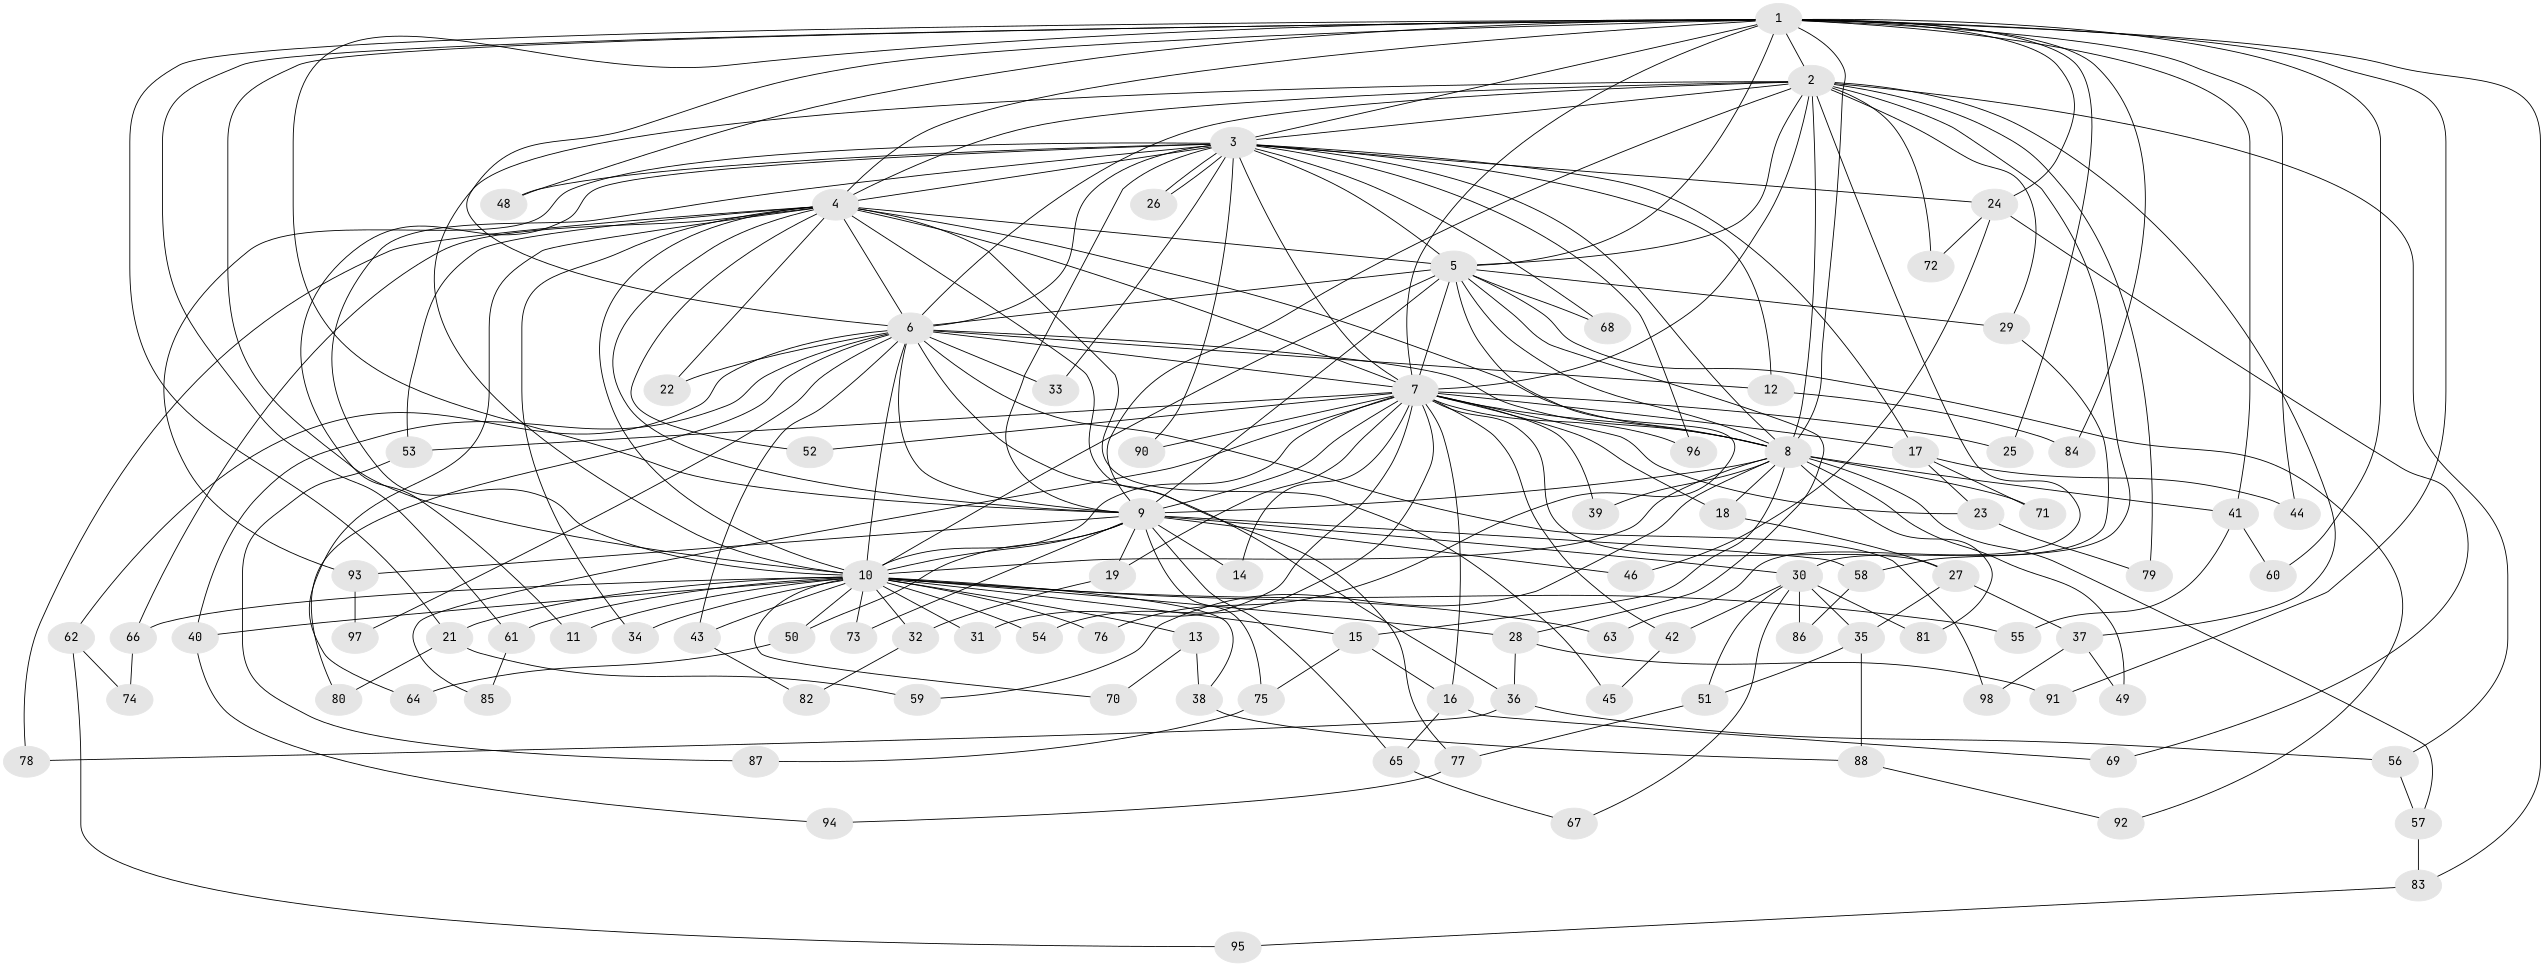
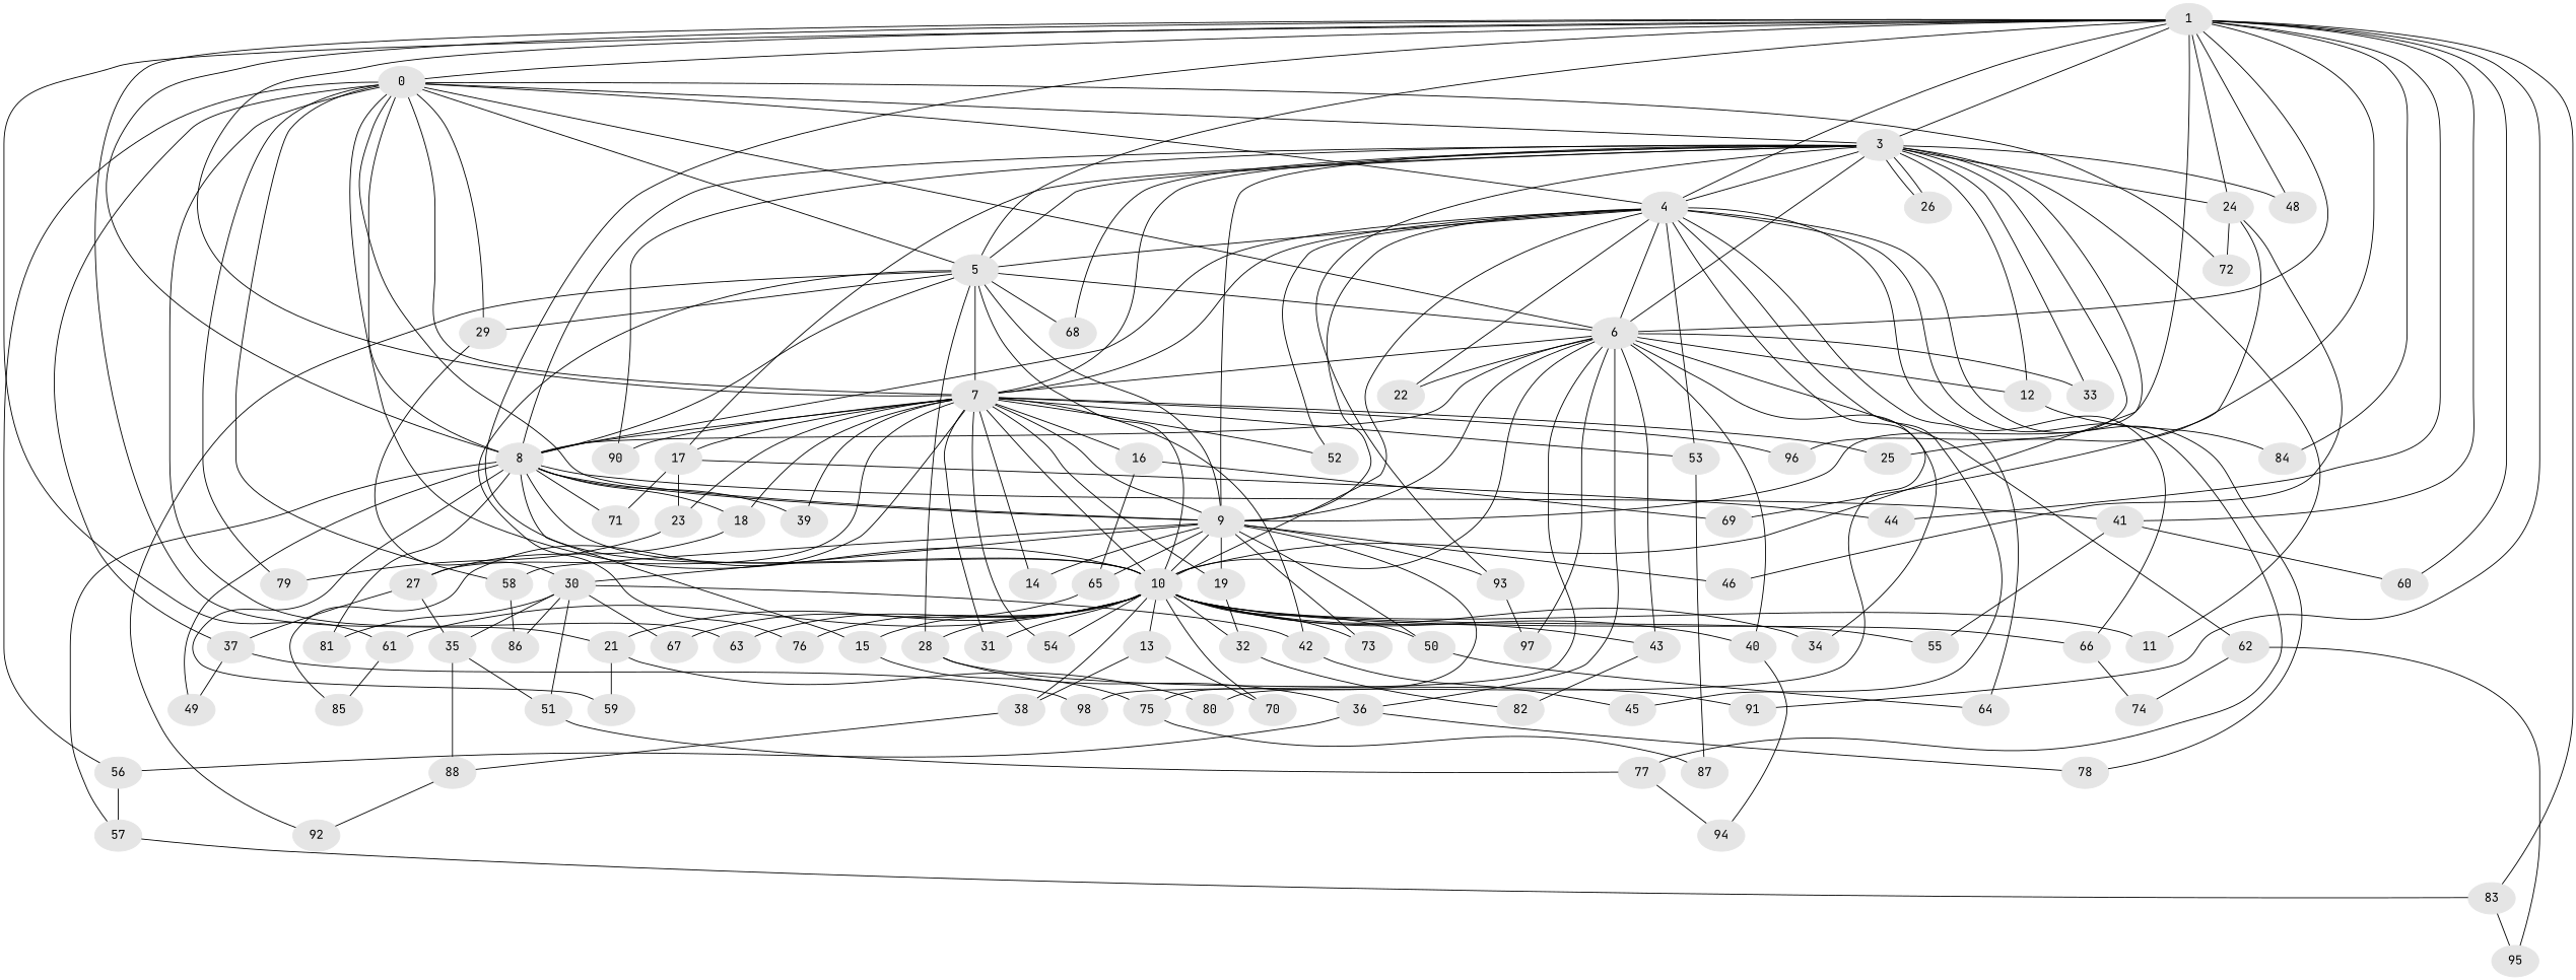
  graph {
    fontname="JetBrains Mono"
    node [color=gray90 fontname="JetBrains Mono" style=filled]
    edge [fontname="JetBrains Mono"]
    1
-   2
+   2 [label=0]
    3
    4
    5
    6
    7
    8
    9
    10
    21
    24
    25
    41
    44
    48
    60
    61
    83
    84
    91
    29
    37
    56
    58
    63
    72
    79
    11
    12
    17
    26
    33
    68
    90
    93
    96
    22
    34
    45
    52
    53
    64
    66
    77
    78
    28
    76
    92
    36
    40
    43
    62
    80
    97
    98
    14
    16
    18
    19
    23
    27
    31
    39
    42
    54
    85
    15
    49
    57
    59
    71
    81
    30
    46
    50
    65
    73
    75
    13
    32
    38
    55
    70
    69
    95
    86
    87
    74
    94
    82
    35
    51
    67
    88
    1 -- 2
    1 -- 3
    1 -- 4
    1 -- 5
    1 -- 6
    1 -- 7
    1 -- 8
    1 -- 9
    1 -- 10
    1 -- 21
    1 -- 24
    1 -- 25
    1 -- 41
    1 -- 44
    1 -- 48
    1 -- 60
    1 -- 61
    1 -- 83
    1 -- 84
    1 -- 91
    2 -- 3
    2 -- 4
    2 -- 5
    2 -- 6
    2 -- 7
    2 -- 8
    2 -- 9
    2 -- 10
    2 -- 29
    2 -- 37
    2 -- 56
    2 -- 58
    2 -- 63
    2 -- 72
    2 -- 79
    3 -- 4
    3 -- 5
    3 -- 6
    3 -- 7
    3 -- 8
    3 -- 9
    3 -- 10
    3 -- 24
    3 -- 48
    3 -- 11
    3 -- 12
    3 -- 17
    3 -- 26
    3 -- 26
    3 -- 33
    3 -- 68
    3 -- 90
    3 -- 93
    3 -- 96
    4 -- 5
    4 -- 6
    4 -- 7
    4 -- 8
    4 -- 9
    4 -- 10
    4 -- 22
    4 -- 34
    4 -- 45
    4 -- 52
    4 -- 53
    4 -- 64
    4 -- 66
    4 -- 77
    4 -- 78
    5 -- 6
    5 -- 7
    5 -- 8
    5 -- 9
    5 -- 10
    5 -- 29
    5 -- 68
    5 -- 28
    5 -- 76
    5 -- 92
    6 -- 7
    6 -- 8
    6 -- 9
    6 -- 10
    6 -- 12
    6 -- 33
    6 -- 22
    6 -- 36
    6 -- 40
    6 -- 43
    6 -- 62
    6 -- 80
    6 -- 97
    6 -- 98
    7 -- 8
    7 -- 9
    7 -- 10
    7 -- 25
    7 -- 17
    7 -- 90
    7 -- 96
    7 -- 52
    7 -- 53
    7 -- 14
    7 -- 16
    7 -- 18
    7 -- 19
    7 -- 23
    7 -- 27
    7 -- 31
    7 -- 39
    7 -- 42
    7 -- 54
    7 -- 85
    8 -- 9
    8 -- 10
    8 -- 41
    8 -- 18
    8 -- 39
    8 -- 15
    8 -- 49
    8 -- 57
    8 -- 59
    8 -- 71
    8 -- 81
    9 -- 10
    9 -- 58
    9 -- 93
    9 -- 14
    9 -- 19
    9 -- 30
    9 -- 46
    9 -- 50
    9 -- 65
    9 -- 73
    9 -- 75
    10 -- 21
    10 -- 61
    10 -- 63
    10 -- 11
    10 -- 34
    10 -- 66
    10 -- 28
    10 -- 76
    10 -- 40
    10 -- 43
    10 -- 31
    10 -- 54
    10 -- 15
    10 -- 50
    10 -- 73
    10 -- 13
    10 -- 32
    10 -- 38
    10 -- 55
    10 -- 70
    21 -- 80
    21 -- 59
    24 -- 72
    24 -- 46
    24 -- 69
    41 -- 60
    41 -- 55
    61 -- 85
    83 -- 95
    29 -- 30
    37 -- 98
    37 -- 49
    56 -- 57
    58 -- 86
    12 -- 84
    17 -- 44
    17 -- 23
    17 -- 71
    93 -- 97
    53 -- 87
    66 -- 74
    77 -- 94
    28 -- 91
    28 -- 36
    36 -- 56
    36 -- 78
    40 -- 94
    43 -- 82
    62 -- 95
    62 -- 74
    16 -- 65
    16 -- 69
    18 -- 27
    19 -- 32
    23 -- 79
    27 -- 37
    27 -- 35
    42 -- 45
-   15 -- 16
    15 -- 75
    57 -- 83
    30 -- 42
    30 -- 81
    30 -- 86
    30 -- 35
    30 -- 51
    30 -- 67
    50 -- 64
    65 -- 67
    75 -- 87
    13 -- 38
    13 -- 70
    32 -- 82
    38 -- 88
    35 -- 51
    35 -- 88
    51 -- 77
    88 -- 92
  }
